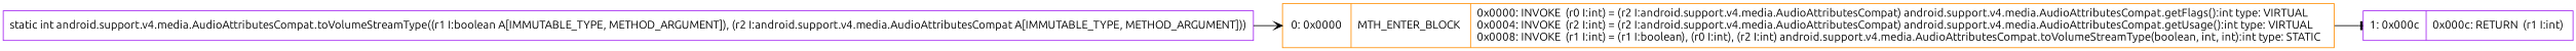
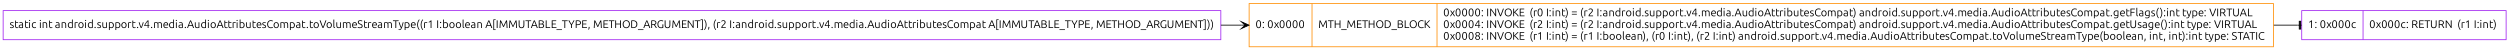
  digraph {
    rankdir=LR
    fontname=Ubuntu
    node [shape=record color=purple fontname=Ubuntu]
    edge [fontname=Ubuntu]
-   n1 [label="{0\:\ 0x0000|MTH_ENTER_BLOCK\l|0x0000: INVOKE  (r0 I:int) = (r2 I:android.support.v4.media.AudioAttributesCompat) android.support.v4.media.AudioAttributesCompat.getFlags():int type: VIRTUAL \l0x0004: INVOKE  (r2 I:int) = (r2 I:android.support.v4.media.AudioAttributesCompat) android.support.v4.media.AudioAttributesCompat.getUsage():int type: VIRTUAL \l0x0008: INVOKE  (r1 I:int) = (r1 I:boolean), (r0 I:int), (r2 I:int) android.support.v4.media.AudioAttributesCompat.toVolumeStreamType(boolean, int, int):int type: STATIC \l}" color=darkorange]
+   n1 [label="{0\:\ 0x0000|MTH_METHOD_BLOCK\l|0x0000: INVOKE  (r0 I:int) = (r2 I:android.support.v4.media.AudioAttributesCompat) android.support.v4.media.AudioAttributesCompat.getFlags():int type: VIRTUAL \l0x0004: INVOKE  (r2 I:int) = (r2 I:android.support.v4.media.AudioAttributesCompat) android.support.v4.media.AudioAttributesCompat.getUsage():int type: VIRTUAL \l0x0008: INVOKE  (r1 I:int) = (r1 I:boolean), (r0 I:int), (r2 I:int) android.support.v4.media.AudioAttributesCompat.toVolumeStreamType(boolean, int, int):int type: STATIC \l}" color=darkorange]
    n2 [label="{1\:\ 0x000c|0x000c: RETURN  (r1 I:int) \l}"]
    n3 [label="{static int android.support.v4.media.AudioAttributesCompat.toVolumeStreamType((r1 I:boolean A[IMMUTABLE_TYPE, METHOD_ARGUMENT]), (r2 I:android.support.v4.media.AudioAttributesCompat A[IMMUTABLE_TYPE, METHOD_ARGUMENT])) }"]
    n1 -> n2 [arrowhead=tee]
    n3 -> n1 [arrowhead=vee]
  }
